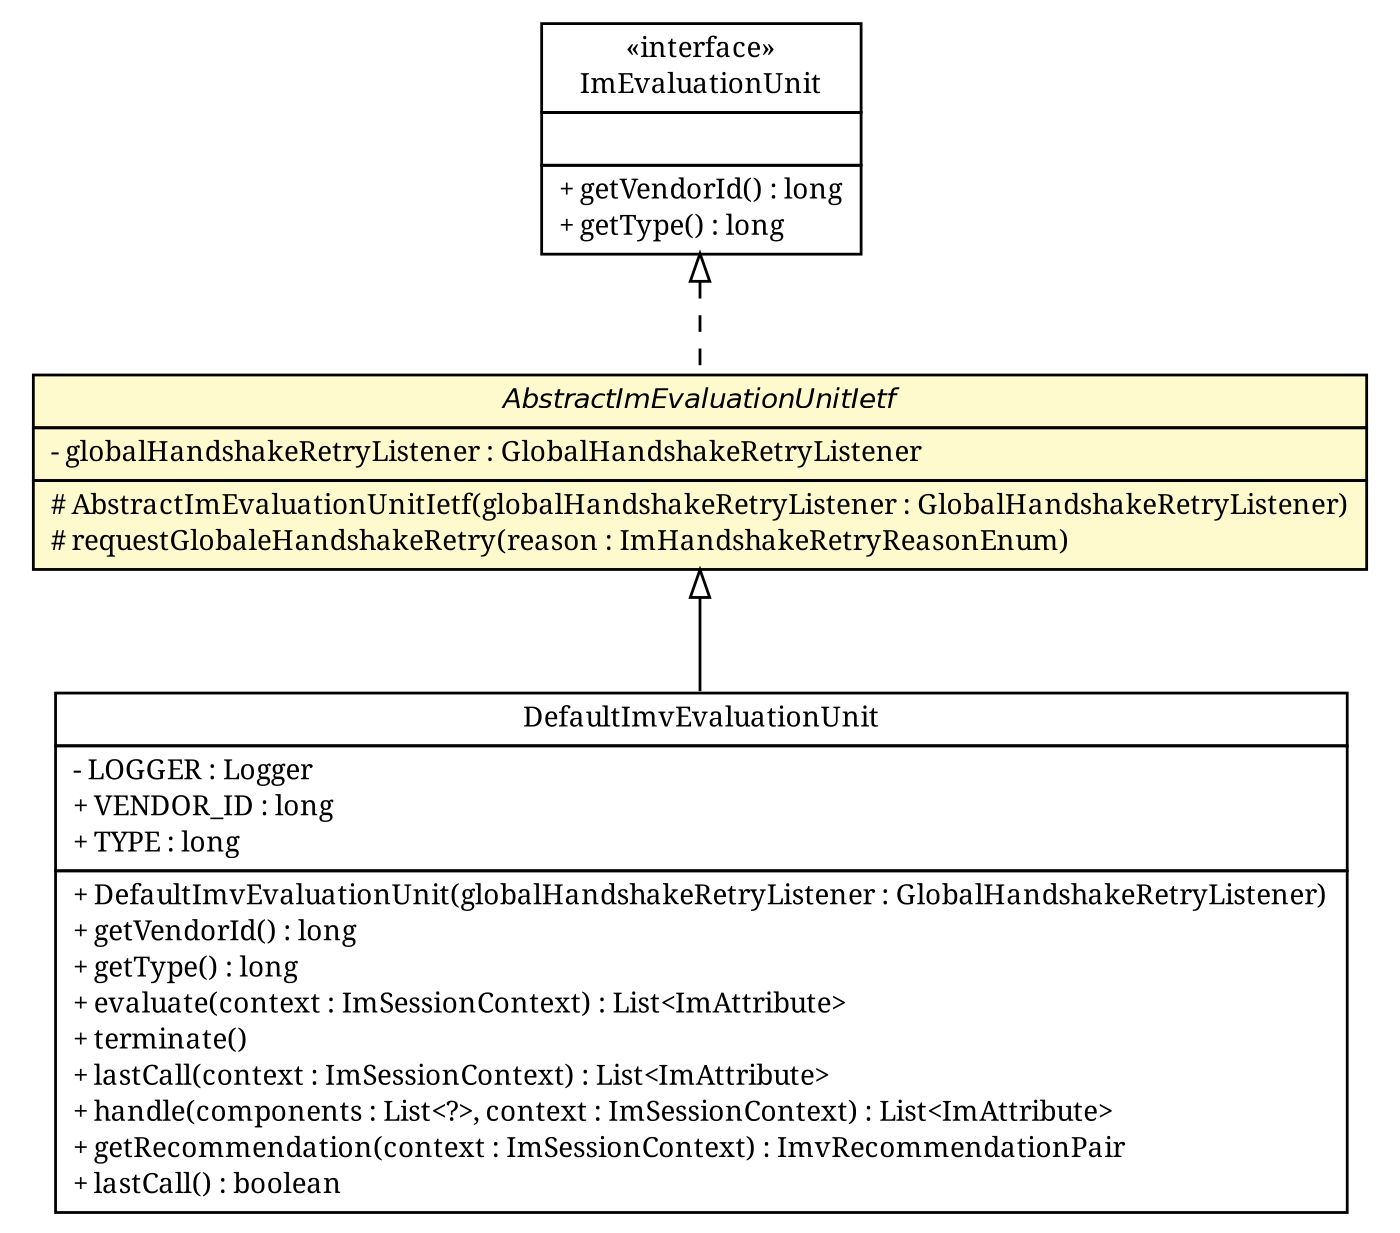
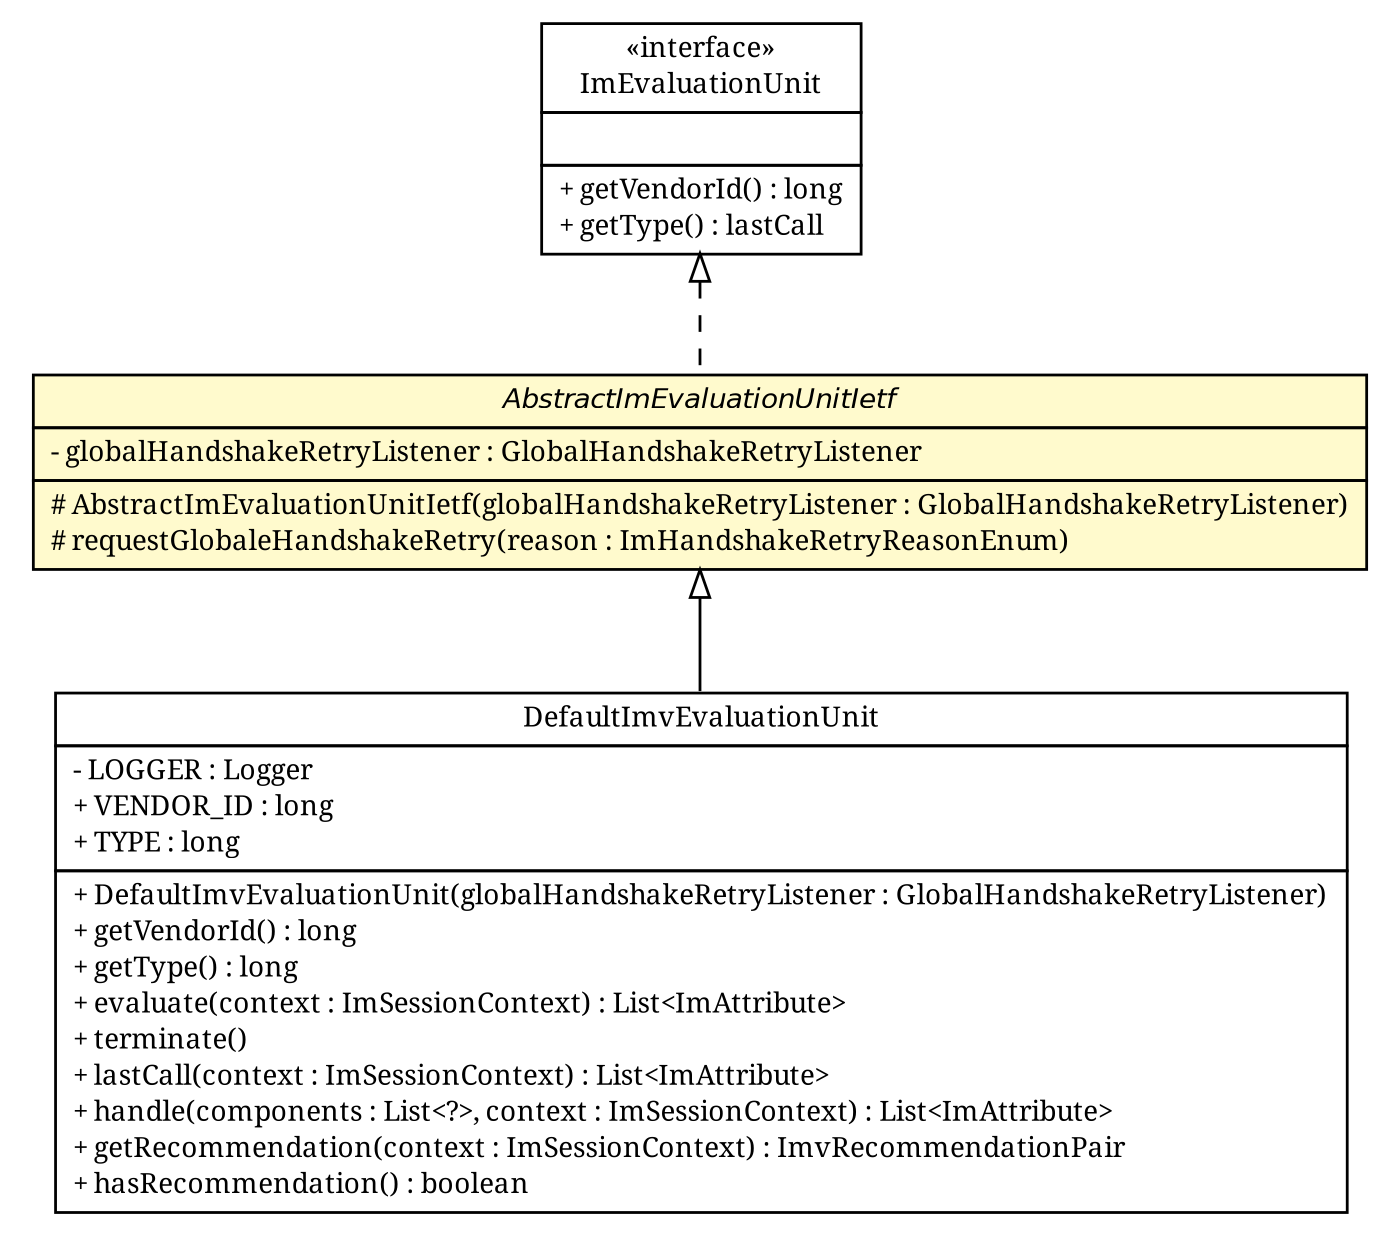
  digraph {
    fontname="Noto Serif"
    nodesep=0.25
    ranksep=0.5
    node [fontcolor=black fontname="Noto Serif" fontsize=10.0 shape=plaintext]
    edge [arrowtail=empty dir=back fontname="Noto Serif" fontsize=10 headport=p labelfontname=Helvetica labelfontsize=10 tailport=p]
-   n1 [label=<<table title="de.hsbremen.tc.tnc.im.evaluate.ImEvaluationUnit" border="0" cellborder="1" cellspacing="0" cellpadding="2" port="p" href="./ImEvaluationUnit.html"> 		<tr><td><table border="0" cellspacing="0" cellpadding="1"> <tr><td align="center" balign="center"> &#171;interface&#187; </td></tr> <tr><td align="center" balign="center"> ImEvaluationUnit </td></tr> 		</table></td></tr> 		<tr><td><table border="0" cellspacing="0" cellpadding="1"> <tr><td align="left" balign="left">  </td></tr> 		</table></td></tr> 		<tr><td><table border="0" cellspacing="0" cellpadding="1"> <tr><td align="left" balign="left"> + getVendorId() : long </td></tr> <tr><td align="left" balign="left"> + getType() : long </td></tr> 		</table></td></tr> 		</table>>]
+   n1 [label=<<table title="de.hsbremen.tc.tnc.im.evaluate.ImEvaluationUnit" border="0" cellborder="1" cellspacing="0" cellpadding="2" port="p" href="./ImEvaluationUnit.html"> 		<tr><td><table border="0" cellspacing="0" cellpadding="1"> <tr><td align="center" balign="center"> &#171;interface&#187; </td></tr> <tr><td align="center" balign="center"> ImEvaluationUnit </td></tr> 		</table></td></tr> 		<tr><td><table border="0" cellspacing="0" cellpadding="1"> <tr><td align="left" balign="left">  </td></tr> 		</table></td></tr> 		<tr><td><table border="0" cellspacing="0" cellpadding="1"> <tr><td align="left" balign="left"> + getVendorId() : long </td></tr> <tr><td align="left" balign="left"> + getType() : lastCall </td></tr> 		</table></td></tr> 		</table>>]
    n2 [label=<<table title="de.hsbremen.tc.tnc.im.evaluate.AbstractImEvaluationUnitIetf" border="0" cellborder="1" cellspacing="0" cellpadding="2" port="p" bgcolor="lemonChiffon" href="./AbstractImEvaluationUnitIetf.html"> 		<tr><td><table border="0" cellspacing="0" cellpadding="1"> <tr><td align="center" balign="center"><font face="Helvetica-Oblique"> AbstractImEvaluationUnitIetf </font></td></tr> 		</table></td></tr> 		<tr><td><table border="0" cellspacing="0" cellpadding="1"> <tr><td align="left" balign="left"> - globalHandshakeRetryListener : GlobalHandshakeRetryListener </td></tr> 		</table></td></tr> 		<tr><td><table border="0" cellspacing="0" cellpadding="1"> <tr><td align="left" balign="left"> # AbstractImEvaluationUnitIetf(globalHandshakeRetryListener : GlobalHandshakeRetryListener) </td></tr> <tr><td align="left" balign="left"> # requestGlobaleHandshakeRetry(reason : ImHandshakeRetryReasonEnum) </td></tr> 		</table></td></tr> 		</table>>]
-   n3 [label=<<table title="de.hsbremen.tc.tnc.im.evaluate.simple.DefaultImvEvaluationUnit" border="0" cellborder="1" cellspacing="0" cellpadding="2" port="p" href="./simple/DefaultImvEvaluationUnit.html"> 		<tr><td><table border="0" cellspacing="0" cellpadding="1"> <tr><td align="center" balign="center"> DefaultImvEvaluationUnit </td></tr> 		</table></td></tr> 		<tr><td><table border="0" cellspacing="0" cellpadding="1"> <tr><td align="left" balign="left"> - LOGGER : Logger </td></tr> <tr><td align="left" balign="left"> + VENDOR_ID : long </td></tr> <tr><td align="left" balign="left"> + TYPE : long </td></tr> 		</table></td></tr> 		<tr><td><table border="0" cellspacing="0" cellpadding="1"> <tr><td align="left" balign="left"> + DefaultImvEvaluationUnit(globalHandshakeRetryListener : GlobalHandshakeRetryListener) </td></tr> <tr><td align="left" balign="left"> + getVendorId() : long </td></tr> <tr><td align="left" balign="left"> + getType() : long </td></tr> <tr><td align="left" balign="left"> + evaluate(context : ImSessionContext) : List&lt;ImAttribute&gt; </td></tr> <tr><td align="left" balign="left"> + terminate() </td></tr> <tr><td align="left" balign="left"> + lastCall(context : ImSessionContext) : List&lt;ImAttribute&gt; </td></tr> <tr><td align="left" balign="left"> + handle(components : List&lt;?&gt;, context : ImSessionContext) : List&lt;ImAttribute&gt; </td></tr> <tr><td align="left" balign="left"> + getRecommendation(context : ImSessionContext) : ImvRecommendationPair </td></tr> <tr><td align="left" balign="left"> + lastCall() : boolean </td></tr> 		</table></td></tr> 		</table>>]
+   n3 [label=<<table title="de.hsbremen.tc.tnc.im.evaluate.simple.DefaultImvEvaluationUnit" border="0" cellborder="1" cellspacing="0" cellpadding="2" port="p" href="./simple/DefaultImvEvaluationUnit.html"> 		<tr><td><table border="0" cellspacing="0" cellpadding="1"> <tr><td align="center" balign="center"> DefaultImvEvaluationUnit </td></tr> 		</table></td></tr> 		<tr><td><table border="0" cellspacing="0" cellpadding="1"> <tr><td align="left" balign="left"> - LOGGER : Logger </td></tr> <tr><td align="left" balign="left"> + VENDOR_ID : long </td></tr> <tr><td align="left" balign="left"> + TYPE : long </td></tr> 		</table></td></tr> 		<tr><td><table border="0" cellspacing="0" cellpadding="1"> <tr><td align="left" balign="left"> + DefaultImvEvaluationUnit(globalHandshakeRetryListener : GlobalHandshakeRetryListener) </td></tr> <tr><td align="left" balign="left"> + getVendorId() : long </td></tr> <tr><td align="left" balign="left"> + getType() : long </td></tr> <tr><td align="left" balign="left"> + evaluate(context : ImSessionContext) : List&lt;ImAttribute&gt; </td></tr> <tr><td align="left" balign="left"> + terminate() </td></tr> <tr><td align="left" balign="left"> + lastCall(context : ImSessionContext) : List&lt;ImAttribute&gt; </td></tr> <tr><td align="left" balign="left"> + handle(components : List&lt;?&gt;, context : ImSessionContext) : List&lt;ImAttribute&gt; </td></tr> <tr><td align="left" balign="left"> + getRecommendation(context : ImSessionContext) : ImvRecommendationPair </td></tr> <tr><td align="left" balign="left"> + hasRecommendation() : boolean </td></tr> 		</table></td></tr> 		</table>>]
    n1 -> n2 [style=dashed]
    n2 -> n3
  }
